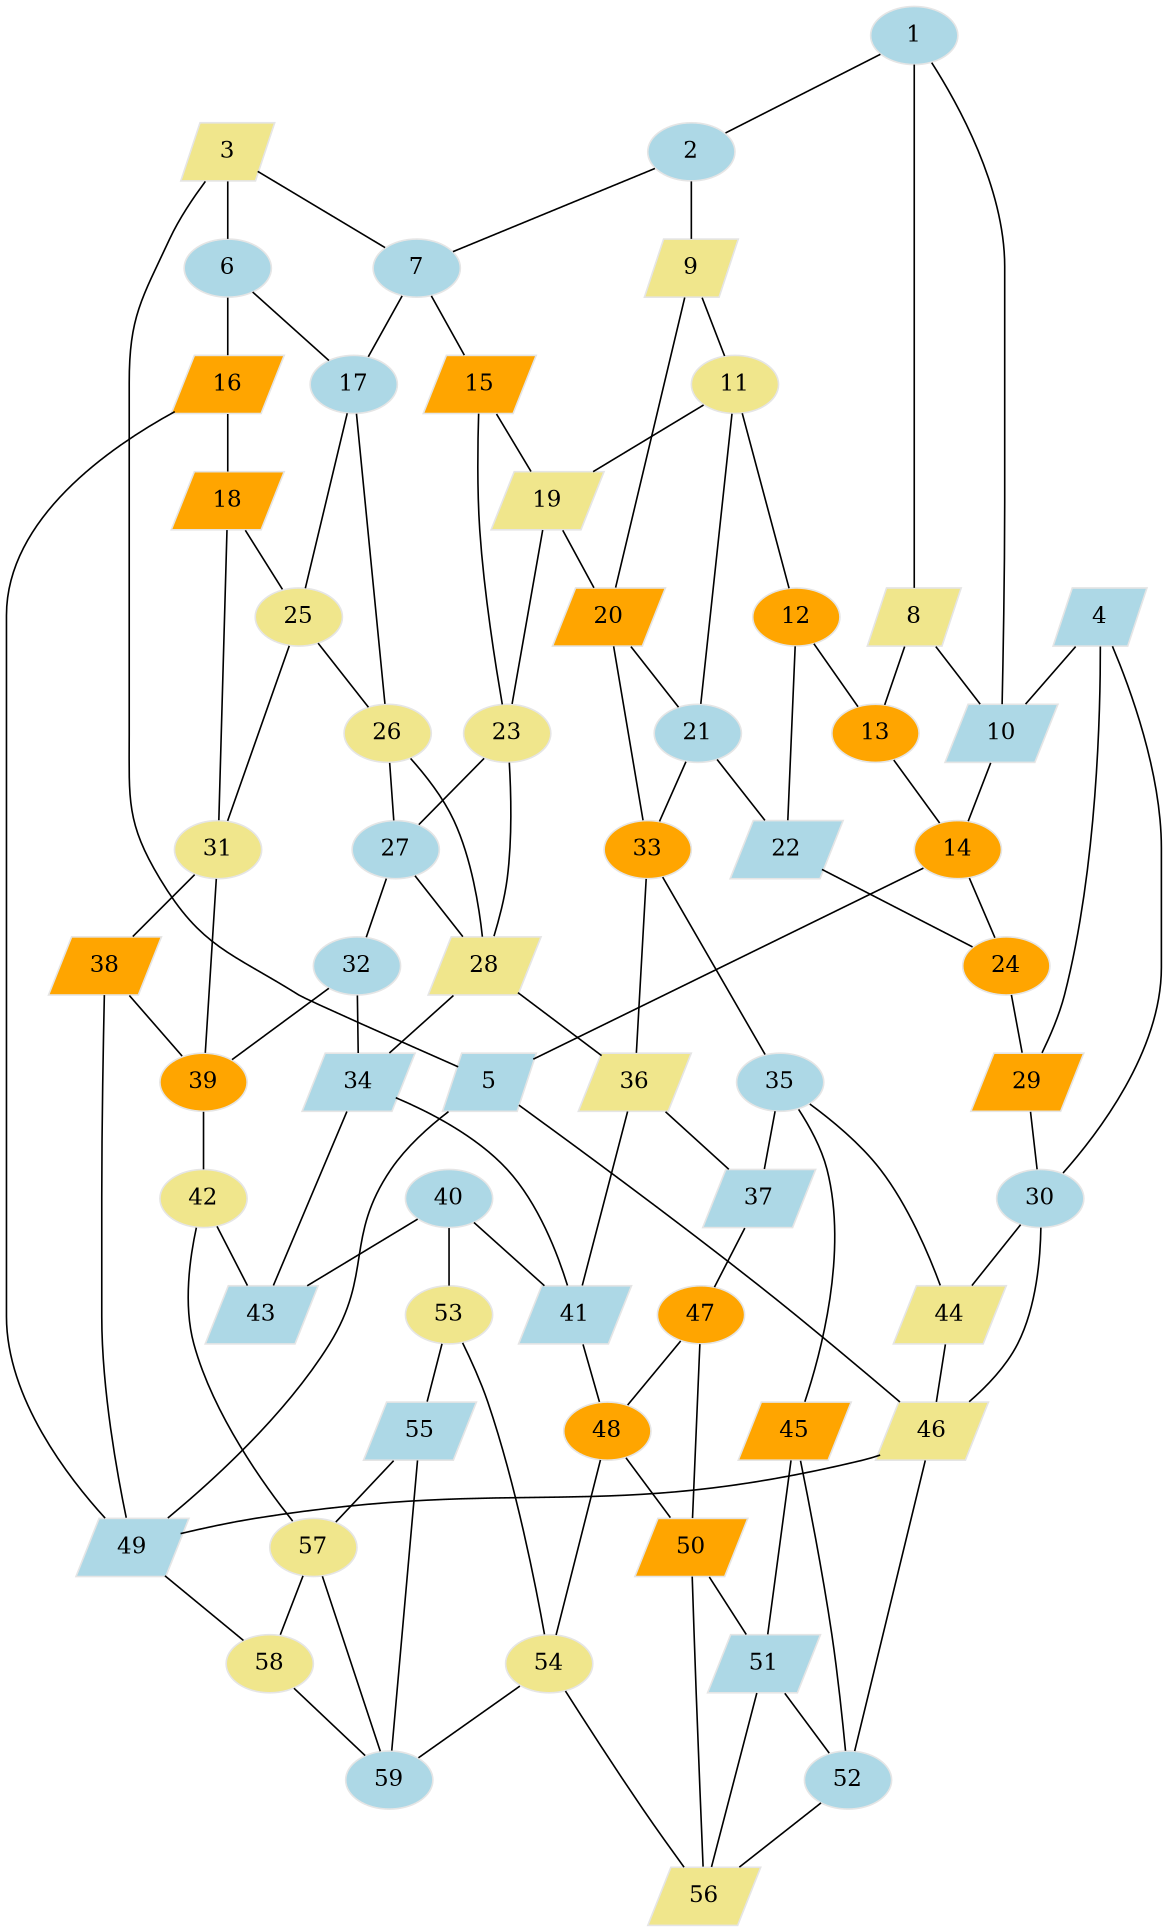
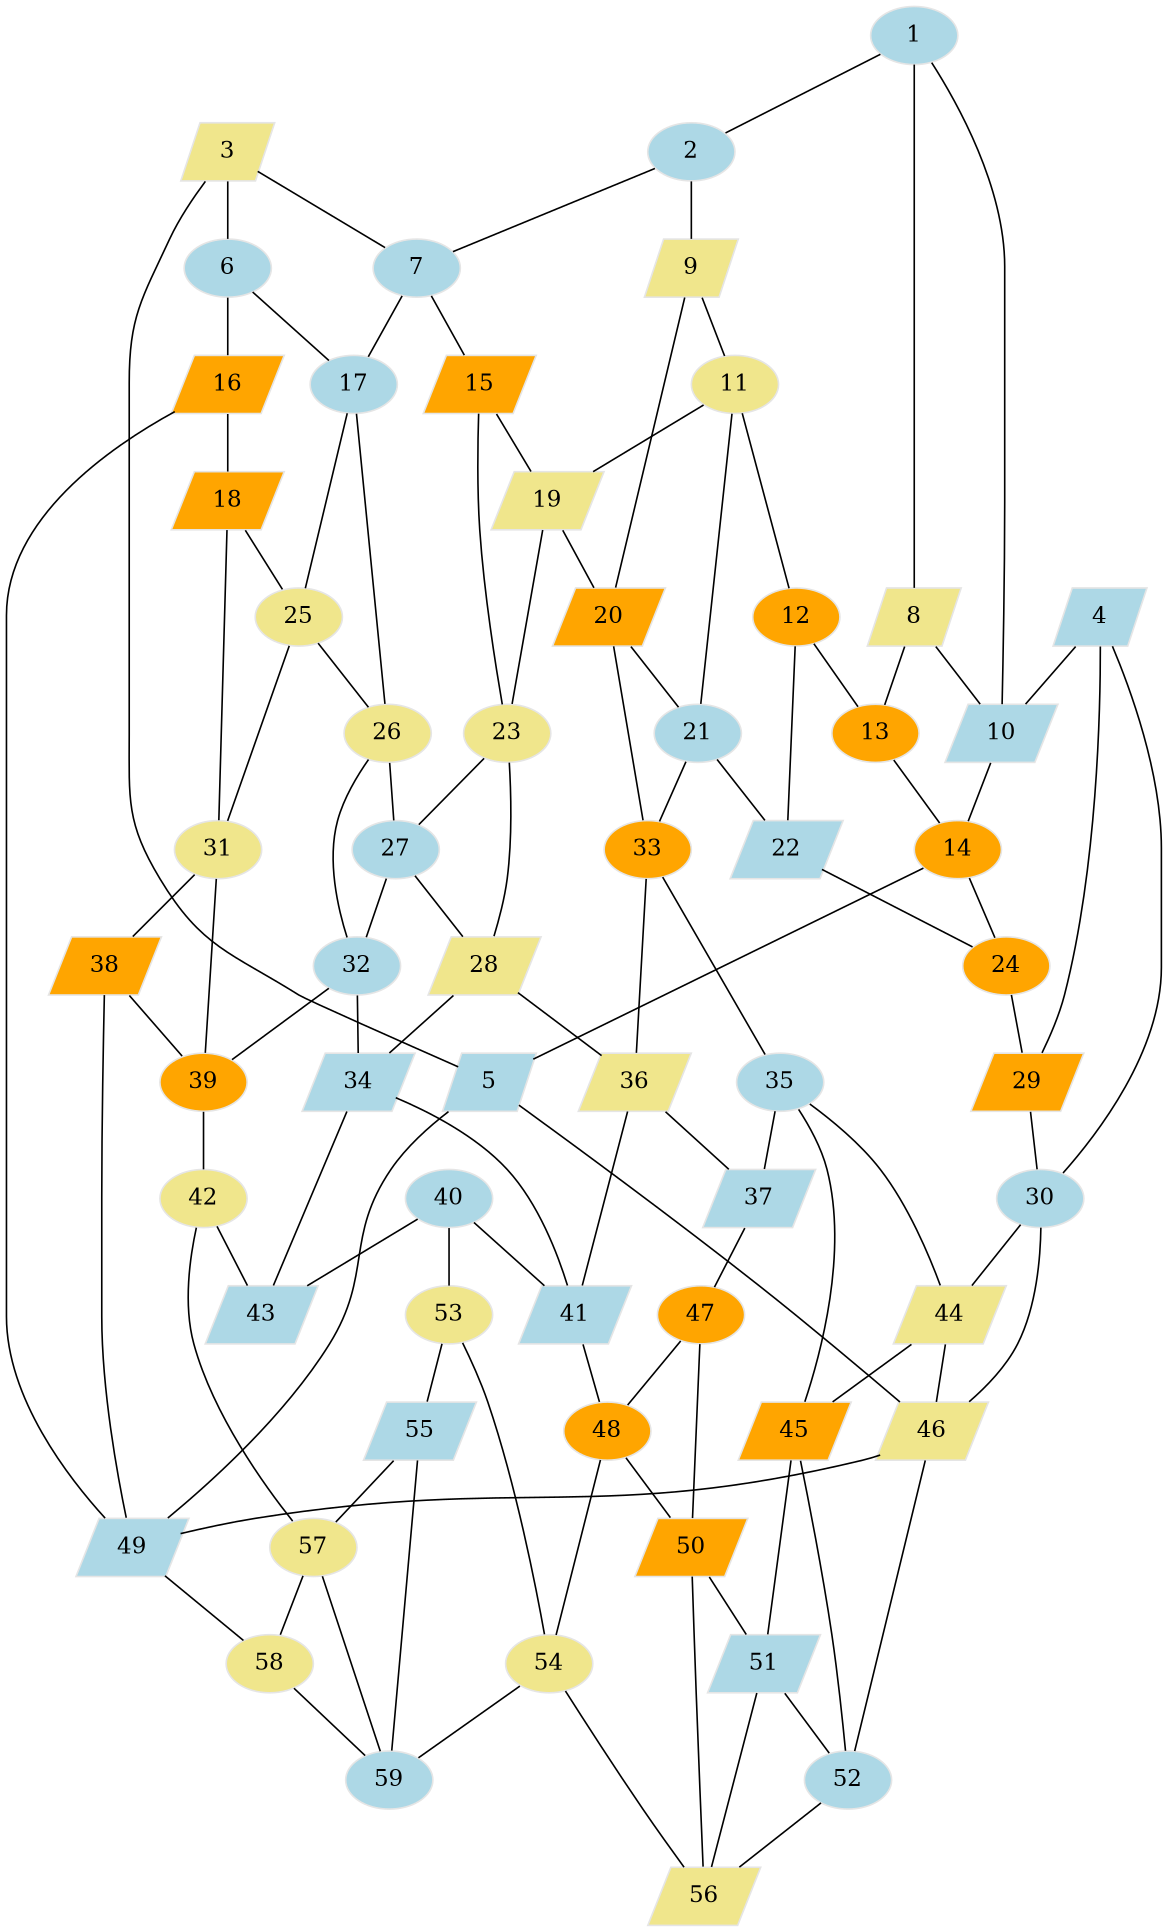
  graph {
    node [color=gray90 fillcolor=lightblue shape=ellipse style=filled]
    edge [weight=1.0]
    1
    2
    8 [fillcolor=khaki shape=parallelogram]
    10 [shape=parallelogram]
    7
    9 [fillcolor=khaki shape=parallelogram]
    13 [fillcolor=orange]
    14 [fillcolor=orange]
    17
    15 [fillcolor=orange shape=parallelogram]
    11 [fillcolor=khaki]
    20 [fillcolor=orange shape=parallelogram]
    3 [fillcolor=khaki shape=parallelogram]
    5 [shape=parallelogram]
    6
    46 [fillcolor=khaki shape=parallelogram]
    49 [shape=parallelogram]
    16 [fillcolor=orange shape=parallelogram]
    4 [shape=parallelogram]
    29 [fillcolor=orange shape=parallelogram]
    30
    44 [fillcolor=khaki shape=parallelogram]
    52
    58 [fillcolor=khaki]
    18 [fillcolor=orange shape=parallelogram]
    25 [fillcolor=khaki]
    26 [fillcolor=khaki]
    19 [fillcolor=khaki shape=parallelogram]
    23 [fillcolor=khaki]
    12 [fillcolor=orange]
    21
    22 [shape=parallelogram]
    24 [fillcolor=orange]
    33 [fillcolor=orange]
    27
    28 [fillcolor=khaki shape=parallelogram]
    31 [fillcolor=khaki]
    32
    38 [fillcolor=orange shape=parallelogram]
    39 [fillcolor=orange]
    36 [fillcolor=khaki shape=parallelogram]
    35
    34 [shape=parallelogram]
    41 [shape=parallelogram]
    43 [shape=parallelogram]
    37 [shape=parallelogram]
    45 [fillcolor=orange shape=parallelogram]
    42 [fillcolor=khaki]
    48 [fillcolor=orange]
    47 [fillcolor=orange]
    51 [shape=parallelogram]
    50 [fillcolor=orange shape=parallelogram]
    57 [fillcolor=khaki]
    40
    53 [fillcolor=khaki]
    54 [fillcolor=khaki]
    55 [shape=parallelogram]
    59
    56 [fillcolor=khaki shape=parallelogram]
    1 -- 2
    1 -- 8
    1 -- 10
    2 -- 7
    2 -- 9
    8 -- 10
    8 -- 13
    10 -- 14
    7 -- 17
    7 -- 15
    9 -- 11
    9 -- 20
    13 -- 14
    14 -- 5
    14 -- 24
    17 -- 25
    17 -- 26
    15 -- 19
    15 -- 23
    11 -- 19
    11 -- 12
    11 -- 21
    20 -- 21
    20 -- 33
    3 -- 7
    3 -- 5
    3 -- 6
    5 -- 46
    5 -- 49
    6 -- 17
    6 -- 16 [weight=2.0]
    46 -- 49
    46 -- 52
    49 -- 58
    16 -- 49
    16 -- 18
    4 -- 10
    4 -- 29
    4 -- 30
    29 -- 30
    30 -- 46
    30 -- 44
    44 -- 46
+   44 -- 45
    52 -- 56
    58 -- 59
    18 -- 25
    18 -- 31
    25 -- 26
    25 -- 31
    26 -- 27
-   26 -- 28
+   26 -- 32
    19 -- 20
    19 -- 23
    23 -- 27
    23 -- 28
    12 -- 13
    12 -- 22
    21 -- 22
    21 -- 33
    22 -- 24
    24 -- 29 [weight=2.0]
    33 -- 36
    33 -- 35
    27 -- 28
    27 -- 32
    28 -- 36
    28 -- 34
    31 -- 38
    31 -- 39
    32 -- 39
    32 -- 34
    38 -- 49 [weight=2.0]
    38 -- 39
    39 -- 42
    36 -- 41
    36 -- 37
    35 -- 44
    35 -- 37
    35 -- 45
    34 -- 41
    34 -- 43
    41 -- 48
    37 -- 47 [weight=2.0]
    45 -- 52
    45 -- 51
    42 -- 43
    42 -- 57
    48 -- 50
    48 -- 54
    47 -- 48
    47 -- 50
    51 -- 52
    51 -- 56
    50 -- 51
    50 -- 56
    57 -- 58
    57 -- 59
    40 -- 41
    40 -- 43
    40 -- 53
    53 -- 54
    53 -- 55 [weight=2.0]
    54 -- 59
    54 -- 56
    55 -- 57
    55 -- 59
  }
